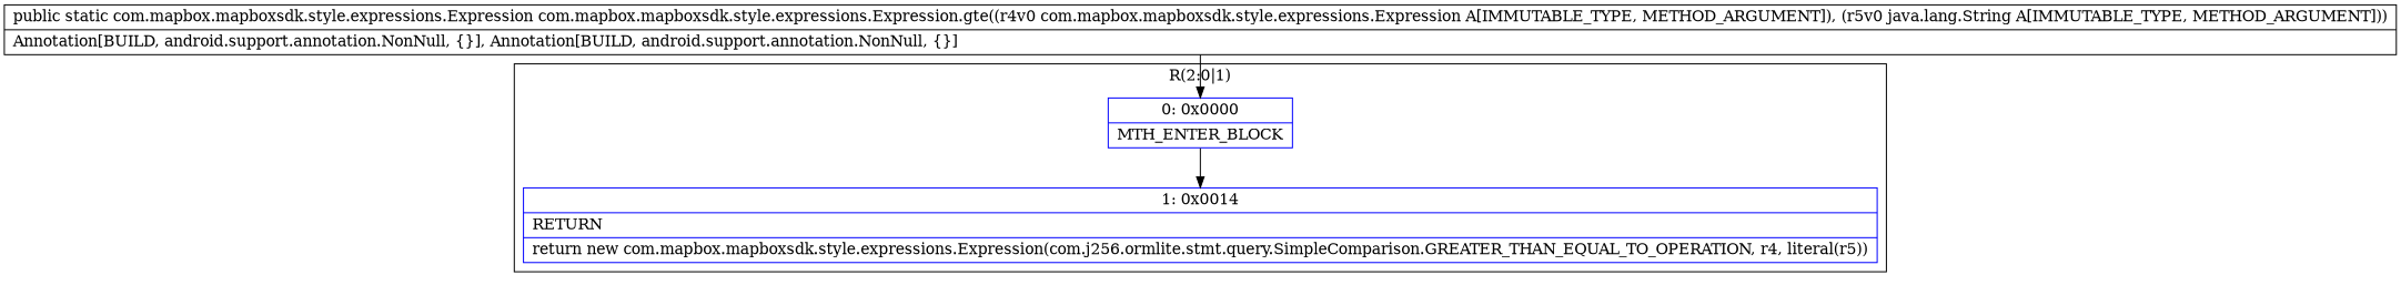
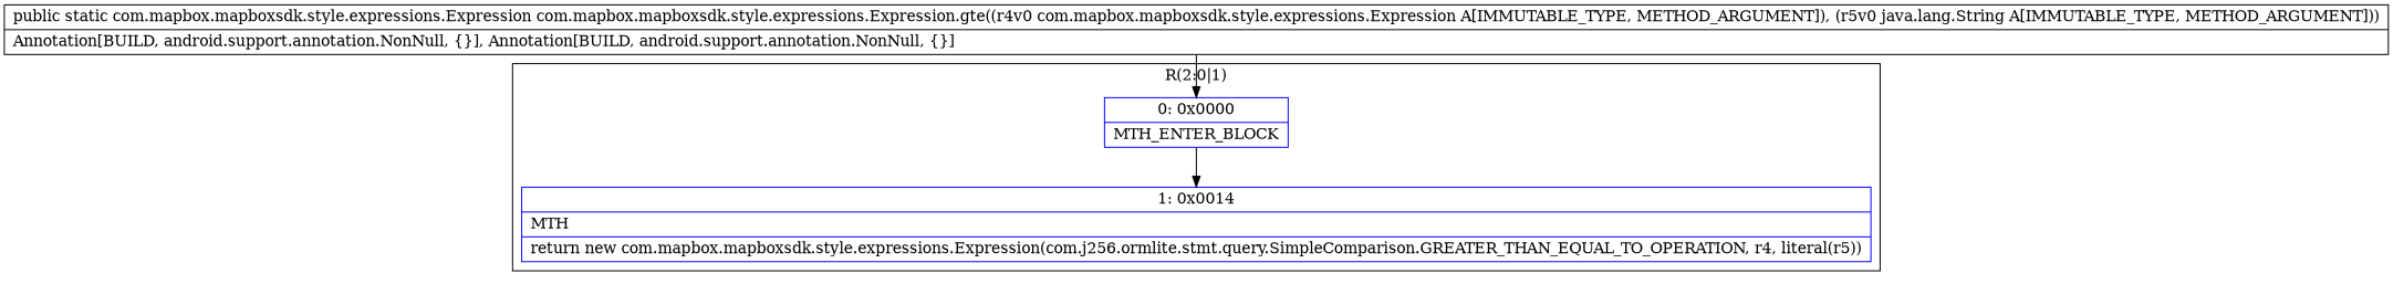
  digraph {
    node [color=blue shape=record]
    n1 [label="{0\:\ 0x0000|MTH_ENTER_BLOCK\l}"]
-   n2 [label="{1\:\ 0x0014|RETURN\l|return new com.mapbox.mapboxsdk.style.expressions.Expression(com.j256.ormlite.stmt.query.SimpleComparison.GREATER_THAN_EQUAL_TO_OPERATION, r4, literal(r5))\l}"]
+   n2 [label="{1\:\ 0x0014|MTH\l|return new com.mapbox.mapboxsdk.style.expressions.Expression(com.j256.ormlite.stmt.query.SimpleComparison.GREATER_THAN_EQUAL_TO_OPERATION, r4, literal(r5))\l}"]
    n3 [label="{public static com.mapbox.mapboxsdk.style.expressions.Expression com.mapbox.mapboxsdk.style.expressions.Expression.gte((r4v0 com.mapbox.mapboxsdk.style.expressions.Expression A[IMMUTABLE_TYPE, METHOD_ARGUMENT]), (r5v0 java.lang.String A[IMMUTABLE_TYPE, METHOD_ARGUMENT]))  | Annotation[BUILD, android.support.annotation.NonNull, \{\}], Annotation[BUILD, android.support.annotation.NonNull, \{\}]\l}" color=""]
    subgraph cluster_1 {
      label="R(2:0|1)"
      n1
      n2
    }
    n1 -> n2
    n3 -> n1
  }
